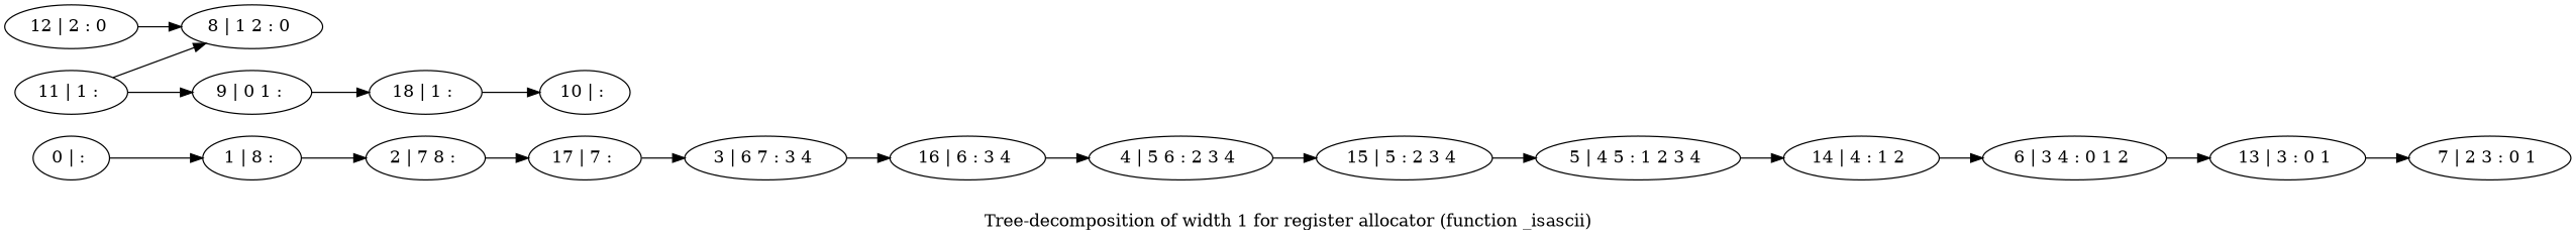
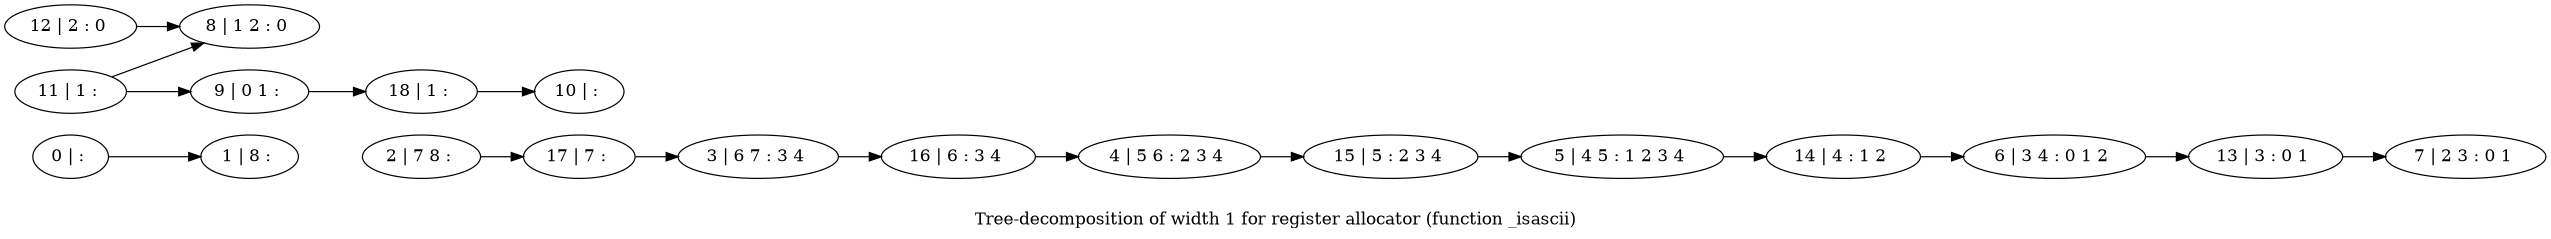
  digraph {
    label="Tree-decomposition of width 1 for register allocator (function _isascii)"
    rankdir=LR
    n1 [label="0 | : "]
    n2 [label="1 | 8 : "]
    n3 [label="2 | 7 8 : "]
    n4 [label="17 | 7 : "]
    n5 [label="3 | 6 7 : 3 4 "]
    n6 [label="16 | 6 : 3 4 "]
    n7 [label="4 | 5 6 : 2 3 4 "]
    n8 [label="15 | 5 : 2 3 4 "]
    n9 [label="5 | 4 5 : 1 2 3 4 "]
    n10 [label="14 | 4 : 1 2 "]
    n11 [label="6 | 3 4 : 0 1 2 "]
    n12 [label="13 | 3 : 0 1 "]
    n13 [label="7 | 2 3 : 0 1 "]
    n14 [label="12 | 2 : 0 "]
    n15 [label="8 | 1 2 : 0 "]
    n16 [label="11 | 1 : "]
    n17 [label="9 | 0 1 : "]
    n18 [label="18 | 1 : "]
    n19 [label="10 | : "]
    n1 -> n2
-   n2 -> n3
    n3 -> n4
    n4 -> n5
    n5 -> n6
    n6 -> n7
    n7 -> n8
    n8 -> n9
    n9 -> n10
    n10 -> n11
    n11 -> n12
    n12 -> n13
    n14 -> n15
    n16 -> n15
    n16 -> n17
    n17 -> n18
    n18 -> n19
  }
